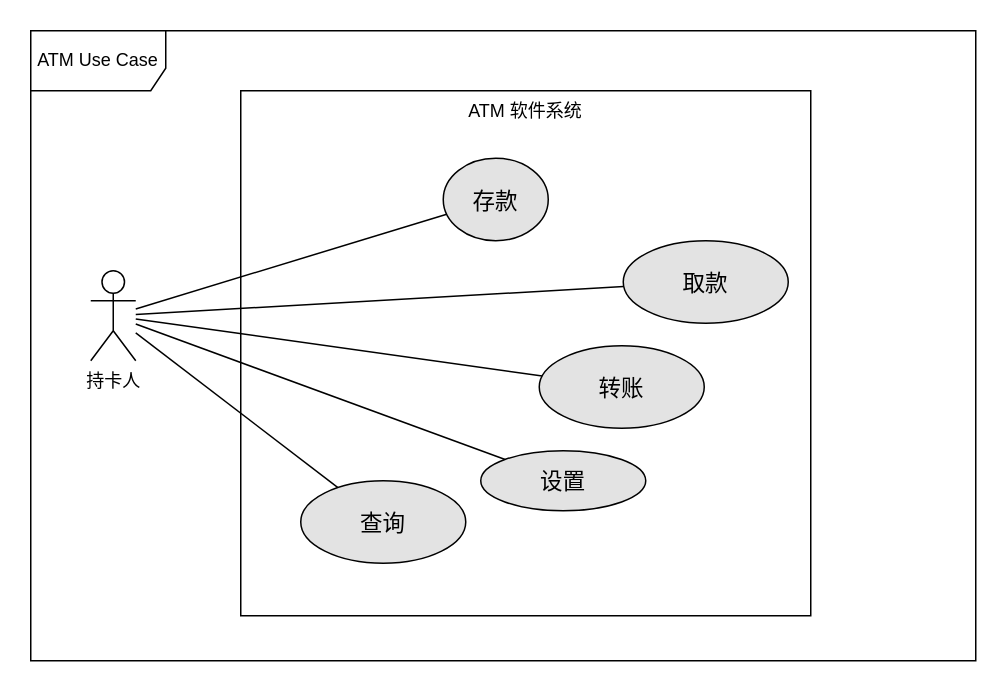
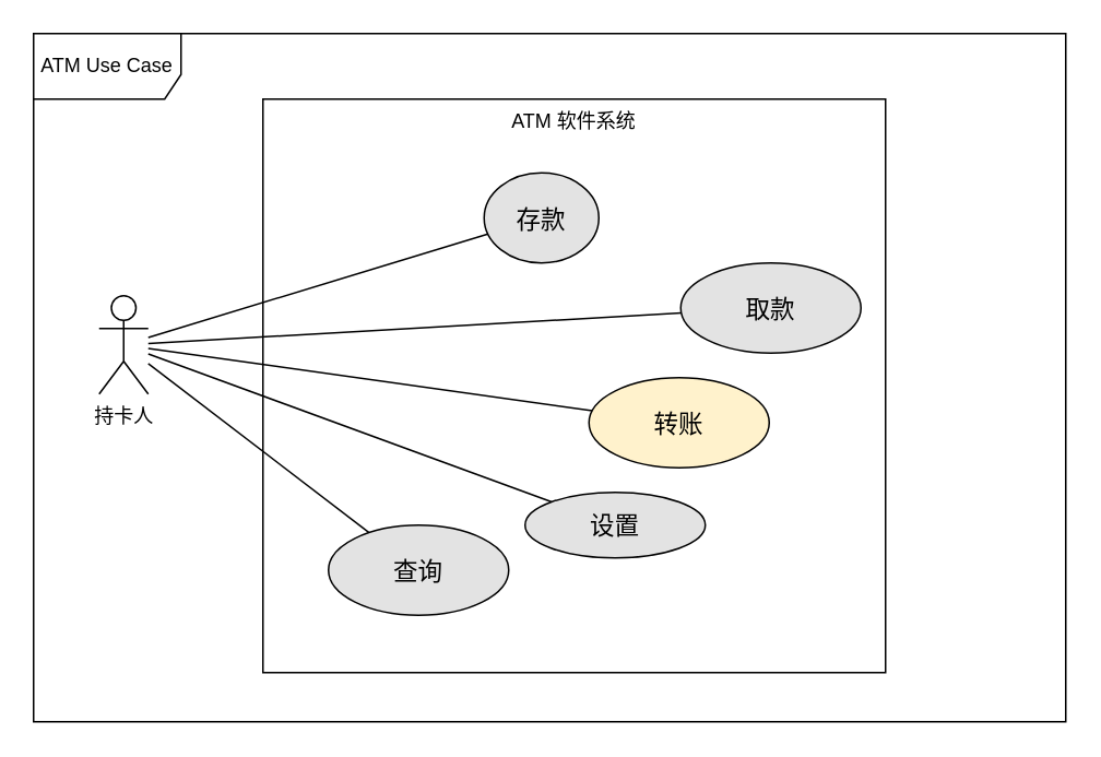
  <mxCell id="0" />
  <mxCell id="1" parent="0" />
  <mxCell id="2" value="ATM 软件系统" style="rounded=0;whiteSpace=wrap;html=1;verticalAlign=top;" parent="1" vertex="1"><mxGeometry x="160" y="60" width="380" height="350" as="geometry" /></mxCell>
  <mxCell id="3" value="" style="edgeStyle=none;rounded=0;orthogonalLoop=1;jettySize=auto;html=1;strokeColor=default;align=center;verticalAlign=middle;fontFamily=Helvetica;fontSize=11;fontColor=default;labelBackgroundColor=default;endArrow=none;endFill=0;" parent="1" source="8" target="14" edge="1"><mxGeometry relative="1" as="geometry" /></mxCell>
  <mxCell id="4" value="" style="edgeStyle=none;rounded=0;orthogonalLoop=1;jettySize=auto;html=1;strokeColor=default;align=center;verticalAlign=middle;fontFamily=Helvetica;fontSize=11;fontColor=default;labelBackgroundColor=default;endArrow=none;endFill=0;" parent="1" source="8" target="12" edge="1"><mxGeometry relative="1" as="geometry" /></mxCell>
  <mxCell id="5" value="" style="edgeStyle=none;rounded=0;orthogonalLoop=1;jettySize=auto;html=1;strokeColor=default;align=center;verticalAlign=middle;fontFamily=Helvetica;fontSize=11;fontColor=default;labelBackgroundColor=default;endArrow=none;endFill=0;" parent="1" source="8" target="10" edge="1"><mxGeometry relative="1" as="geometry" /></mxCell>
  <mxCell id="6" value="" style="edgeStyle=none;rounded=0;orthogonalLoop=1;jettySize=auto;html=1;strokeColor=default;align=center;verticalAlign=middle;fontFamily=Helvetica;fontSize=11;fontColor=default;labelBackgroundColor=default;endArrow=none;endFill=0;" parent="1" source="8" target="11" edge="1"><mxGeometry relative="1" as="geometry" /></mxCell>
  <mxCell id="7" value="" style="edgeStyle=none;rounded=0;orthogonalLoop=1;jettySize=auto;html=1;strokeColor=default;align=center;verticalAlign=middle;fontFamily=Helvetica;fontSize=11;fontColor=default;labelBackgroundColor=default;endArrow=none;endFill=0;" parent="1" source="8" target="13" edge="1"><mxGeometry relative="1" as="geometry" /></mxCell>
  <mxCell id="8" value="持卡人" style="shape=umlActor;verticalLabelPosition=bottom;verticalAlign=top;html=1;" parent="1" vertex="1"><mxGeometry x="60" y="180" width="30" height="60" as="geometry" /></mxCell>
  <mxCell id="9" value="ATM Use Case" style="shape=umlFrame;whiteSpace=wrap;html=1;pointerEvents=0;width=90;height=40;" parent="1" vertex="1"><mxGeometry x="20" y="20" width="630" height="420" as="geometry" /></mxCell>
  <mxCell id="10" value="&lt;font style=&quot;font-size: 15px;&quot;&gt;取款&lt;/font&gt;" style="ellipse;whiteSpace=wrap;html=1;fillColor=#E3E3E3;" parent="1" vertex="1"><mxGeometry x="415" y="160" width="110" height="55" as="geometry" /></mxCell>
  <mxCell id="11" value="&lt;font style=&quot;font-size: 15px;&quot;&gt;查询&lt;/font&gt;&lt;span style=&quot;color: rgba(0, 0, 0, 0); font-family: monospace; font-size: 0px; text-align: start; text-wrap: nowrap;&quot;&gt;%3CmxGraphModel%3E%3Croot%3E%3CmxCell%20id%3D%220%22%2F%3E%3CmxCell%20id%3D%221%22%20parent%3D%220%22%2F%3E%3CmxCell%20id%3D%222%22%20value%3D%22%26lt%3Bfont%20style%3D%26quot%3Bfont-size%3A%2015px%3B%26quot%3B%26gt%3B%E5%AE%89%E5%85%A8%E9%AA%8C%E8%AF%81%26lt%3B%2Ffont%26gt%3B%22%20style%3D%22ellipse%3BwhiteSpace%3Dwrap%3Bhtml%3D1%3B%22%20vertex%3D%221%22%20parent%3D%221%22%3E%3CmxGeometry%20x%3D%22210%22%20y%3D%22165%22%20width%3D%22110%22%20height%3D%2255%22%20as%3D%22geometry%22%2F%3E%3C%2FmxCell%3E%3C%2Froot%3E%3C%2FmxGraphModel%3E&lt;/span&gt;" style="ellipse;whiteSpace=wrap;html=1;fillColor=#E3E3E3;" parent="1" vertex="1"><mxGeometry x="200" y="320" width="110" height="55" as="geometry" /></mxCell>
  <mxCell id="12" value="&lt;span style=&quot;font-size: 15px;&quot;&gt;设置&lt;/span&gt;" style="ellipse;whiteSpace=wrap;html=1;fillColor=#E3E3E3;" parent="1" vertex="1"><mxGeometry x="320" y="300" width="110" height="40" as="geometry" /></mxCell>
- <mxCell id="13" value="&lt;span style=&quot;font-size: 15px;&quot;&gt;转账&lt;/span&gt;" style="ellipse;whiteSpace=wrap;html=1;fillColor=#E3E3E3;" parent="1" vertex="1"><mxGeometry x="359" y="230" width="110" height="55" as="geometry" /></mxCell>
+ <mxCell id="13" value="&lt;span style=&quot;font-size: 15px;&quot;&gt;转账&lt;/span&gt;" style="ellipse;whiteSpace=wrap;html=1;fillColor=#fff2cc;" parent="1" vertex="1"><mxGeometry x="359" y="230" width="110" height="55" as="geometry" /></mxCell>
  <mxCell id="14" value="&lt;font style=&quot;font-size: 15px;&quot;&gt;存款&lt;/font&gt;" style="ellipse;whiteSpace=wrap;html=1;fillColor=#E3E3E3;" parent="1" vertex="1"><mxGeometry x="295" y="105" width="70" height="55" as="geometry" /></mxCell>
